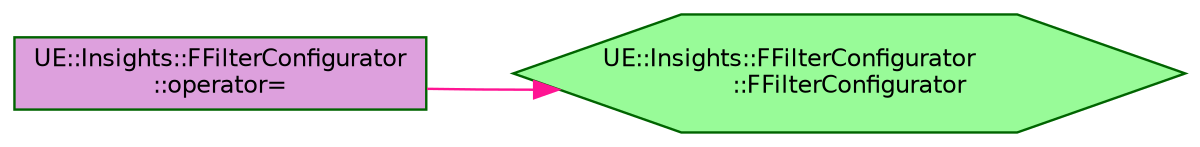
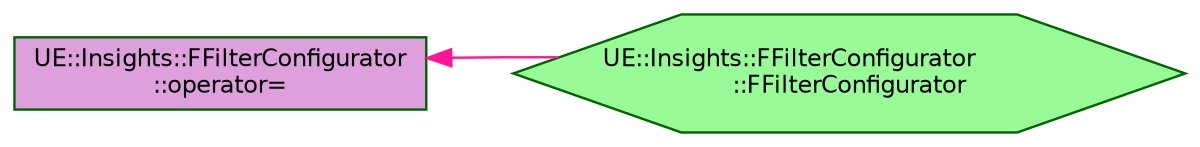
  digraph {
    rankdir=LR
    node [color=darkgreen fontname=Helvetica fontsize=10 style=filled]
    n1 [fillcolor=plum fontcolor=black height=0.2 label="UE::Insights::FFilterConfigurator\l::operator=" shape=box width=0.4]
    n2 [fillcolor=palegreen height=0.2 label="UE::Insights::FFilterConfigurator\l::FFilterConfigurator" shape=hexagon width=0.4]
-   n1 -> n2 [color=deeppink fontname=Helvetica fontsize=10 labelfontname=Helvetica labelfontsize=10 style=solid]
+   n2 -> n1 [color=deeppink fontname=Helvetica fontsize=10 labelfontname=Helvetica labelfontsize=10 style=solid]
  }
